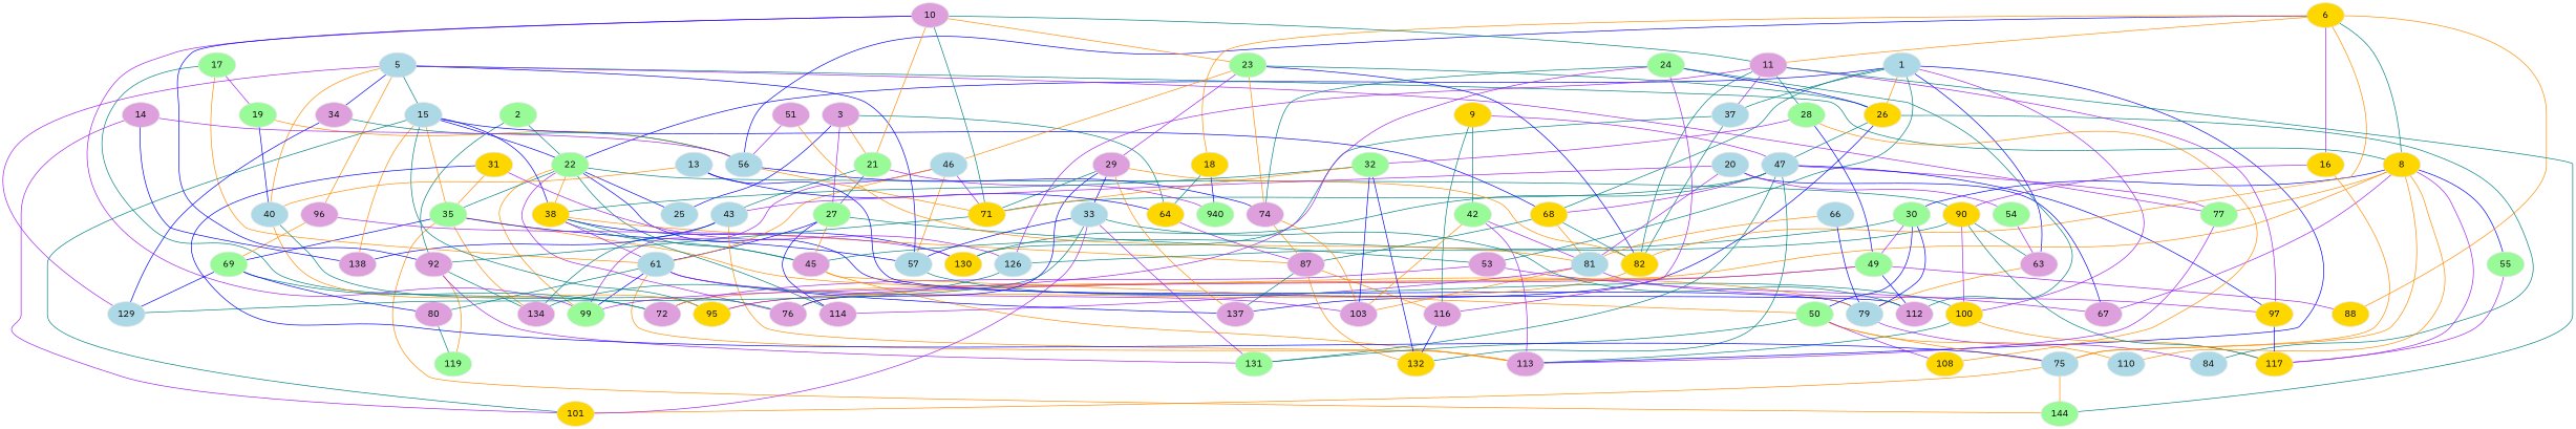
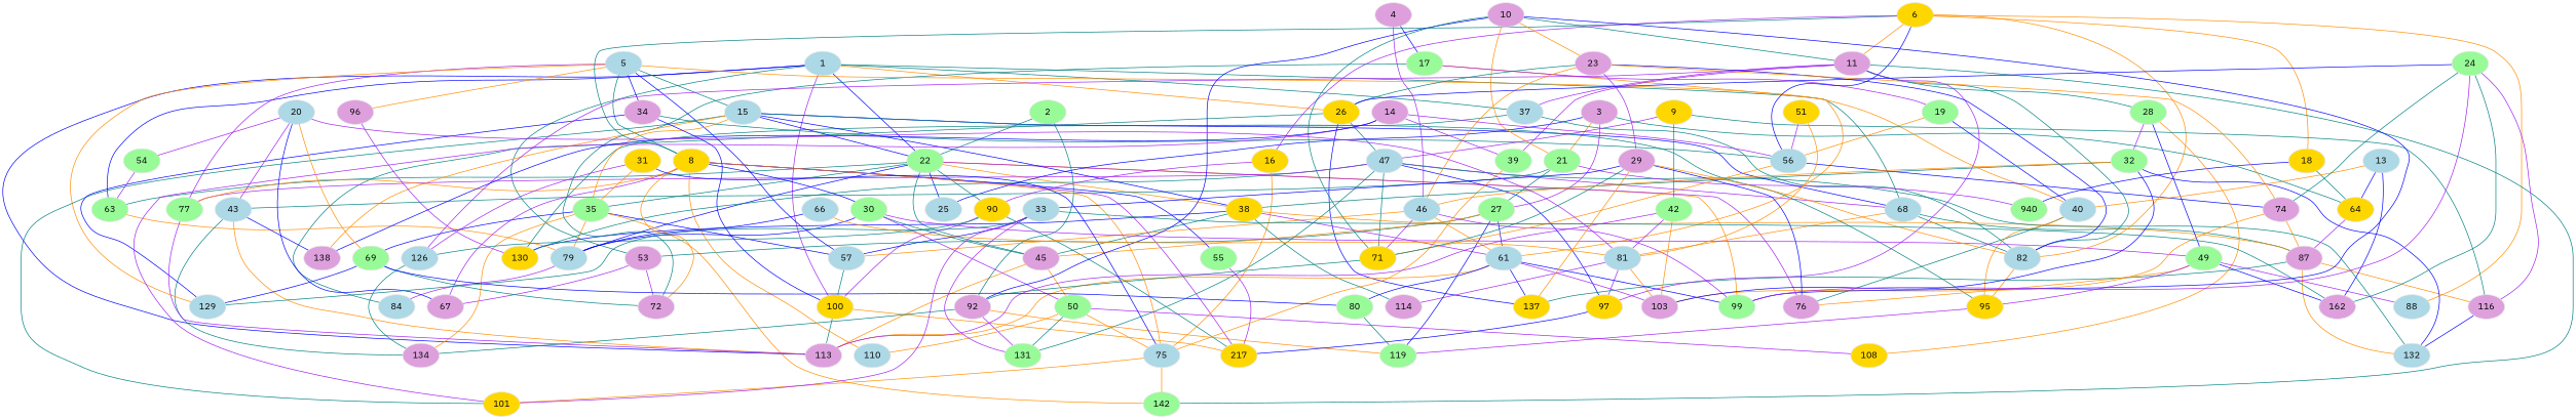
  graph {
    fontname="IBM Plex Sans"
    node [color=gray90 fillcolor=palegreen fontname="IBM Plex Sans" style=filled]
    edge [color=darkorange fontname="IBM Plex Sans"]
    1 [fillcolor=lightblue super="+7"]
    22 [super="+59"]
    26 [fillcolor=gold super="+104"]
    37 [fillcolor=lightblue]
    53 [fillcolor=plum]
-   63 [fillcolor=plum]
-   68 [fillcolor=gold super="+122"]
+   63
+   68 [fillcolor=lightblue super="+122"]
    100 [fillcolor=gold super="+135"]
    113 [fillcolor=plum super="+123"]
    25 [fillcolor=lightblue]
    99 [super="+115"]
    35 [super="+105"]
    38 [fillcolor=gold super="+65"]
    90 [fillcolor=gold super="+91"]
    45 [fillcolor=plum super="+60"]
    76 [fillcolor=plum super="+89"]
    79 [fillcolor=lightblue super="+141"]
    47 [fillcolor=lightblue super="+70"]
    84 [fillcolor=lightblue]
-   137 [fillcolor=plum]
-   82 [fillcolor=gold super="+121"]
+   137 [fillcolor=gold]
+   82 [fillcolor=lightblue super="+121"]
    130 [fillcolor=gold super="+133"]
    67 [fillcolor=plum]
    72 [fillcolor=plum]
    81 [fillcolor=lightblue super="+128"]
    87 [fillcolor=plum super="+136"]
-   117 [fillcolor=gold]
+   117 [fillcolor=gold label=217]
    2
    92 [fillcolor=plum super="+94"]
    119 [super="+120"]
    131
    134 [fillcolor=plum]
    3 [fillcolor=plum super="+58"]
    21 [super="+41"]
    27 [super="+125"]
    64 [fillcolor=gold super="+109"]
    n37 [label=940]
    43 [fillcolor=lightblue super="+52"]
    61 [fillcolor=lightblue super="+139"]
    17 [super="+85"]
    19
+   4 [fillcolor=plum]
    46 [fillcolor=lightblue super="+124"]
    57 [fillcolor=lightblue super="+78"]
    71 [fillcolor=gold]
    5 [fillcolor=lightblue super="+36"]
    8 [fillcolor=gold super="+98"]
    15 [fillcolor=lightblue super="+106"]
    34 [fillcolor=plum]
    40 [fillcolor=lightblue]
    77
    96 [fillcolor=plum]
    129 [fillcolor=lightblue]
    30
    55
    75 [fillcolor=lightblue super="+83"]
    110 [fillcolor=lightblue]
    101 [fillcolor=gold]
    138 [fillcolor=plum]
    95 [fillcolor=gold]
    56 [fillcolor=lightblue super="+93"]
    6 [fillcolor=gold super="+12"]
    11 [fillcolor=plum super="+118"]
    16 [fillcolor=gold]
    18 [fillcolor=gold]
-   88 [fillcolor=gold]
+   88 [fillcolor=lightblue]
    28 [super="+111"]
+   39
    97 [fillcolor=gold]
    126 [fillcolor=lightblue]
-   142 [label=144]
+   142
    74 [fillcolor=plum]
    49 [super="+62"]
    50 [super="+86"]
    9 [fillcolor=gold]
    42
    116 [fillcolor=plum]
    103 [fillcolor=plum super="+107"]
-   132 [fillcolor=gold]
+   132 [fillcolor=lightblue]
    10 [fillcolor=plum super="+48"]
-   23
+   23 [fillcolor=plum]
    29 [fillcolor=plum super="+44"]
    32 [super="+127"]
    108 [fillcolor=gold]
    13 [fillcolor=lightblue]
-   112 [fillcolor=plum]
+   112 [fillcolor=plum label=162]
    14 [fillcolor=plum]
    69 [super="+102"]
    114 [fillcolor=plum]
-   80 [fillcolor=plum]
+   80
    20 [fillcolor=lightblue]
    54
    33 [fillcolor=lightblue]
    24 [super="+73"]
    31 [fillcolor=gold]
-   51 [fillcolor=plum]
+   51 [fillcolor=gold]
    66 [fillcolor=lightblue]
    1 -- 22 [color=blue]
    1 -- 26
    1 -- 37 [color=teal]
    1 -- 53 [color=teal]
    1 -- 63 [color=blue]
    1 -- 68 [color=teal]
    1 -- 100 [color=purple]
    1 -- 113 [color=blue]
-   90 -- 63 [color=teal]
+   22 -- 63 [color=teal]
    22 -- 25 [color=blue]
    22 -- 99
    22 -- 35 [color=teal]
    22 -- 38
    22 -- 90 [color=teal]
    22 -- 45 [color=teal]
    22 -- 76 [color=purple]
    22 -- 79 [color=blue]
    26 -- 47 [color=teal]
    26 -- 84 [color=teal]
    26 -- 137 [color=blue]
    37 -- 82 [color=teal]
    37 -- 130 [color=teal]
    53 -- 67 [color=purple]
    53 -- 72 [color=purple]
    63 -- 79
    68 -- 82 [color=teal]
    68 -- 81
    68 -- 87 [color=teal]
    100 -- 113 [color=teal]
    100 -- 117
    35 -- 79
    35 -- 134
    35 -- 57 [color=blue weight=2]
    35 -- 142
    35 -- 69 [color=blue]
    38 -- 45 [color=teal]
    38 -- 130 [color=blue]
    38 -- 87
    38 -- 61 [color=purple]
    38 -- 114 [color=teal]
    90 -- 100 [color=purple]
    90 -- 117 [color=teal]
    90 -- 126 [color=teal]
    45 -- 113
    45 -- 50
    79 -- 84 [color=purple]
    47 -- 68 [color=purple]
    47 -- 130 [color=teal]
    47 -- 131 [color=teal]
    47 -- 71 [color=teal]
    47 -- 77 [color=purple]
    47 -- 97 [color=blue]
    47 -- 132 [color=teal]
    82 -- 95
    81 -- 97 [color=purple]
    81 -- 103
    81 -- 114 [color=purple]
    87 -- 137 [color=teal]
    87 -- 116
    87 -- 132
    2 -- 22 [color=teal]
    2 -- 92 [color=teal]
    92 -- 119
    92 -- 131 [color=purple]
    92 -- 134 [color=teal]
    3 -- 25 [color=blue]
    3 -- 21
    3 -- 27 [color=purple]
    3 -- 64 [color=teal]
    21 -- 27 [color=teal]
    21 -- n37 [color=purple]
    21 -- 43 [color=teal]
    27 -- 53 [color=teal]
    27 -- 45
-   27 -- 114 [color=blue]
+   27 -- 119 [color=blue]
    27 -- 61 [color=blue]
    64 -- 87 [color=purple]
    43 -- 113
    43 -- 134 [color=teal]
    43 -- 138 [color=blue]
    61 -- 113
    61 -- 99 [color=blue]
    61 -- 137 [color=blue]
    61 -- 103 [color=purple]
-   61 -- 80 [color=teal]
+   61 -- 80 [color=blue]
    17 -- 72 [color=teal]
    17 -- 61
    17 -- 19 [color=purple]
    19 -- 40 [color=blue]
    19 -- 56
+   4 -- 17 [color=blue]
+   4 -- 46 [color=purple]
    46 -- 99 [color=purple]
    46 -- 61
    46 -- 57
    46 -- 71 [color=purple]
    57 -- 100 [color=teal]
    71 -- 92 [color=teal]
    5 -- 57 [color=blue]
    5 -- 8 [color=teal]
    5 -- 15 [color=teal]
    5 -- 34 [color=blue]
    5 -- 40
    5 -- 77 [color=purple]
    5 -- 96
-   5 -- 129 [color=purple]
+   5 -- 129
    8 -- 67 [color=purple]
    8 -- 72
    8 -- 117 [color=purple]
    8 -- 77
    8 -- 30 [color=blue]
    8 -- 55 [color=blue]
    8 -- 75 [weight=2]
    8 -- 110
    15 -- 22 [color=blue]
    15 -- 68 [color=blue]
    15 -- 35
    15 -- 38 [color=blue]
    15 -- 101 [color=teal]
    15 -- 138
    15 -- 95 [color=teal]
+   34 -- 100 [color=blue]
    34 -- 129 [color=blue]
    34 -- 56 [color=teal]
    40 -- 76 [color=teal]
    40 -- 95
    77 -- 113 [color=purple]
    96 -- 130 [color=purple]
    30 -- 45 [color=teal]
    30 -- 79 [color=blue]
    30 -- 49 [color=purple]
-   30 -- 50 [color=blue]
+   30 -- 50 [color=purple]
    55 -- 117 [color=purple]
    75 -- 101
    75 -- 142
+   95 -- 119 [color=purple]
    56 -- 71
    56 -- 74 [color=blue]
    6 -- 82
    6 -- 8 [color=teal]
    6 -- 56 [color=blue]
    6 -- 11
    6 -- 16 [color=purple]
    6 -- 18
    6 -- 88
    11 -- 37 [color=purple]
    11 -- 82 [color=teal]
    11 -- 28 [color=teal]
+   11 -- 39 [color=purple]
    11 -- 97 [color=purple]
    11 -- 126 [color=purple]
    11 -- 142 [color=teal]
    16 -- 90 [color=purple]
    16 -- 75
    18 -- 64 [color=teal]
    18 -- n37 [color=blue]
    28 -- 49 [color=blue]
    28 -- 32 [color=purple]
    28 -- 108
+   39 -- 75
    97 -- 117 [color=blue]
    126 -- 134 [color=teal]
    74 -- 87
    74 -- 103
    49 -- 76
    49 -- 95 [color=purple]
    49 -- 88 [color=purple]
    49 -- 112 [color=blue]
    50 -- 131 [color=teal]
    50 -- 75
    50 -- 110
    50 -- 108 [color=purple]
    9 -- 47 [color=purple]
    9 -- 42 [color=teal]
    9 -- 116 [color=teal]
    42 -- 113 [color=purple]
    42 -- 81 [color=purple weight=2]
    42 -- 103
    116 -- 132 [color=blue]
-   10 -- 99 [color=purple]
+   10 -- 99 [color=blue]
    10 -- 92 [color=blue]
    10 -- 21
    10 -- 71 [color=teal]
    10 -- 11 [color=teal]
    10 -- 23
    23 -- 26 [color=teal]
    23 -- 82 [color=blue]
    23 -- 46
    23 -- 74
    23 -- 29 [color=purple]
    29 -- 76 [color=blue]
    29 -- 137
    29 -- 82
    29 -- 71 [color=teal]
    29 -- 33 [color=blue]
    32 -- 38 [color=teal]
-   32 -- 71
+   32 -- 46
    32 -- 103 [color=blue]
    32 -- 132 [color=blue]
    13 -- 64 [color=blue weight=2]
    13 -- 40
    13 -- 112 [color=blue]
    14 -- 101 [color=purple]
    14 -- 138 [color=blue]
    14 -- 56 [color=purple]
+   14 -- 39 [color=purple]
    69 -- 72 [color=teal]
    69 -- 129 [color=blue]
    69 -- 80 [color=blue]
    80 -- 119 [color=teal]
    20 -- 67 [color=blue]
    20 -- 81 [color=purple]
    20 -- 43 [color=purple]
-   96 -- 69
+   20 -- 69
    20 -- 54 [color=purple]
    54 -- 63 [color=purple]
    33 -- 131 [color=purple]
    33 -- 57 [color=blue]
    33 -- 129 [color=teal]
    33 -- 101 [color=purple]
    33 -- 112 [color=teal]
    24 -- 26 [color=blue]
    24 -- 99 [color=purple]
    24 -- 74 [color=teal]
    24 -- 116 [color=purple]
    24 -- 112 [color=teal]
    31 -- 35
    31 -- 75 [color=blue]
    31 -- 126 [color=purple]
    51 -- 81
    51 -- 56 [color=purple]
    66 -- 79 [color=blue]
    66 -- 81
  }
